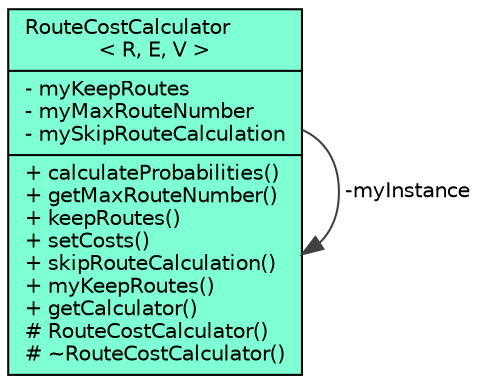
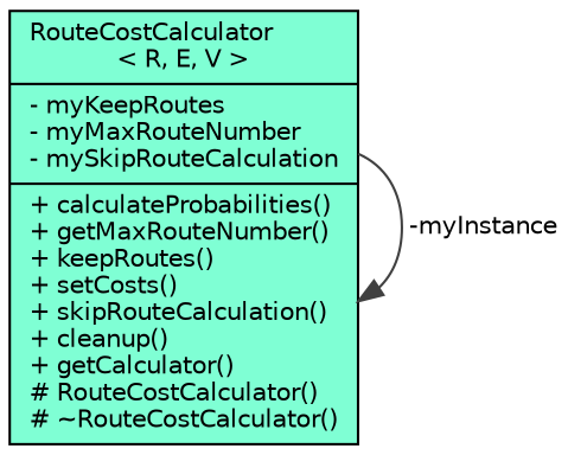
  digraph {
    fontname="DejaVu Sans"
-   n1 [color=black fillcolor=aquamarine fontcolor=black fontname="DejaVu Sans" fontsize=10 height=0.2 label="{RouteCostCalculator\l\< R, E, V \>\n|- myKeepRoutes\l- myMaxRouteNumber\l- mySkipRouteCalculation\l|+ calculateProbabilities()\l+ getMaxRouteNumber()\l+ keepRoutes()\l+ setCosts()\l+ skipRouteCalculation()\l+ myKeepRoutes()\l+ getCalculator()\l# RouteCostCalculator()\l# ~RouteCostCalculator()\l}" shape=record style=filled width=0.4]
+   n1 [color=black fillcolor=aquamarine fontcolor=black fontname="DejaVu Sans" fontsize=10 height=0.2 label="{RouteCostCalculator\l\< R, E, V \>\n|- myKeepRoutes\l- myMaxRouteNumber\l- mySkipRouteCalculation\l|+ calculateProbabilities()\l+ getMaxRouteNumber()\l+ keepRoutes()\l+ setCosts()\l+ skipRouteCalculation()\l+ cleanup()\l+ getCalculator()\l# RouteCostCalculator()\l# ~RouteCostCalculator()\l}" shape=record style=filled width=0.4]
    n1 -> n1 [arrowhead=normal color=grey25 fontname="DejaVu Sans" fontsize=10 label=" -myInstance" labelfontname=Helvetica labelfontsize=10 style=solid]
  }
